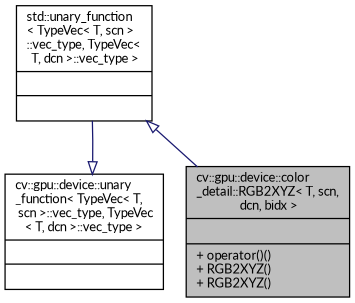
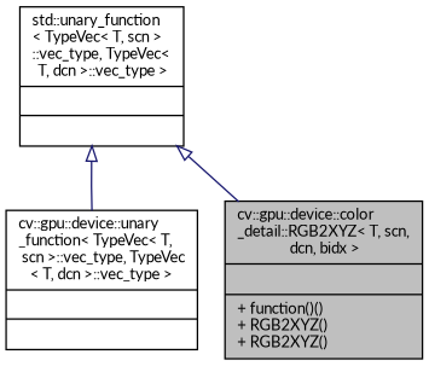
  digraph {
    fontname=Lato
    node [color=black fillcolor=white fontname=Lato fontsize=10 shape=record style=filled]
    edge [arrowtail=onormal color=midnightblue dir=back fontname=Lato fontsize=10 labelfontname=Helvetica labelfontsize=10 style=solid]
-   n1 [fillcolor=grey75 fontcolor=black height=0.2 label="{cv::gpu::device::color\l_detail::RGB2XYZ\< T, scn,\l dcn, bidx \>\n||+ operator()()\l+ RGB2XYZ()\l+ RGB2XYZ()\l}" width=0.4]
+   n1 [fillcolor=grey75 fontcolor=black height=0.2 label="{cv::gpu::device::color\l_detail::RGB2XYZ\< T, scn,\l dcn, bidx \>\n||+ function()()\l+ RGB2XYZ()\l+ RGB2XYZ()\l}" width=0.4]
    n2 [height=0.2 label="{cv::gpu::device::unary\l_function\< TypeVec\< T,\l scn \>::vec_type, TypeVec\l\< T, dcn \>::vec_type \>\n||}" width=0.4]
    n3 [height=0.2 label="{std::unary_function\l\< TypeVec\< T, scn \>\l::vec_type, TypeVec\<\l T, dcn \>::vec_type \>\n||}" width=0.4]
    n3 -> n1
-   n2 -> n3
+   n3 -> n2
  }
